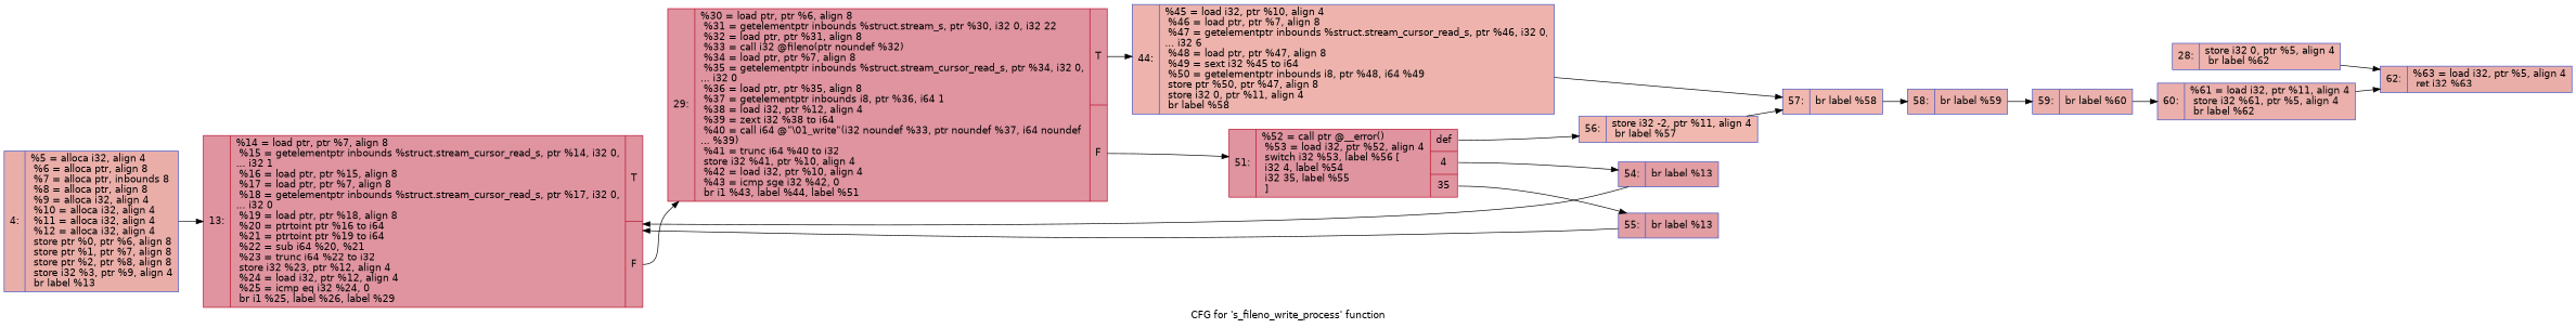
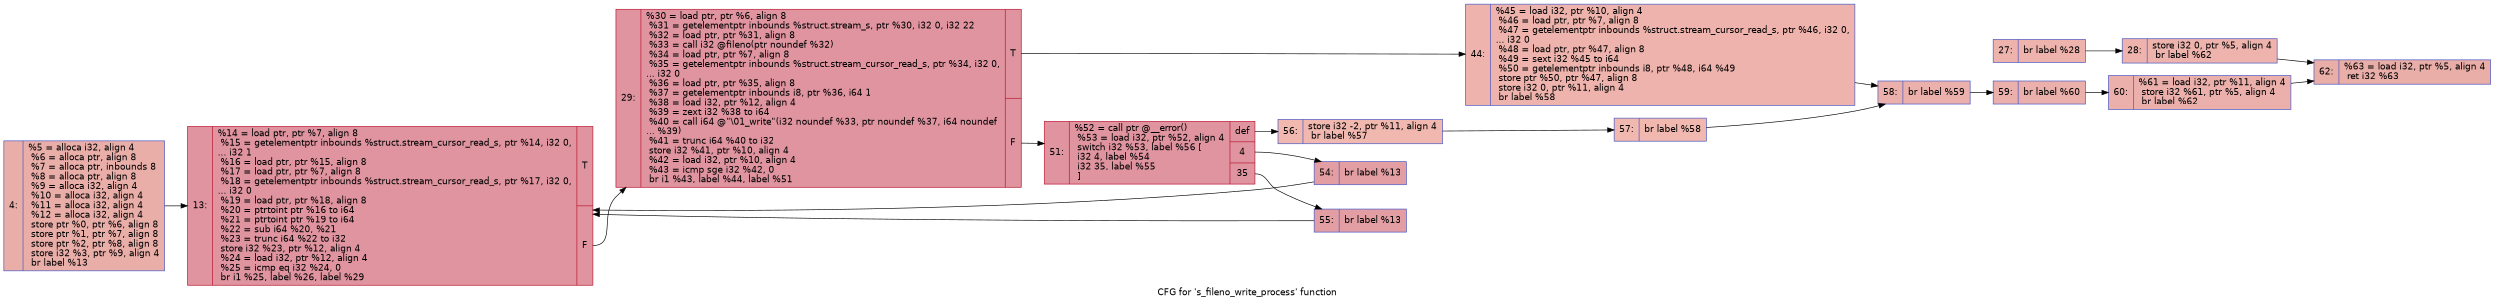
  digraph {
    fontname="DejaVu Sans"
    label="CFG for 's_fileno_write_process' function"
    rankdir=LR
    node [color="#3d50c3ff" fillcolor="#b70d2870" fontname="DejaVu Sans" shape=record style=filled]
    edge [fontname="DejaVu Sans"]
    n1 [fillcolor="#d0473d70" label="{4:\l|  %5 = alloca i32, align 4\l  %6 = alloca ptr, align 8\l  %7 = alloca ptr, inbounds 8\l  %8 = alloca ptr, align 8\l  %9 = alloca i32, align 4\l  %10 = alloca i32, align 4\l  %11 = alloca i32, align 4\l  %12 = alloca i32, align 4\l  store ptr %0, ptr %6, align 8\l  store ptr %1, ptr %7, align 8\l  store ptr %2, ptr %8, align 8\l  store i32 %3, ptr %9, align 4\l  br label %13\l}"]
    n2 [color="#b70d28ff" label="{13:\l|  %14 = load ptr, ptr %7, align 8\l  %15 = getelementptr inbounds %struct.stream_cursor_read_s, ptr %14, i32 0,\l... i32 1\l  %16 = load ptr, ptr %15, align 8\l  %17 = load ptr, ptr %7, align 8\l  %18 = getelementptr inbounds %struct.stream_cursor_read_s, ptr %17, i32 0,\l... i32 0\l  %19 = load ptr, ptr %18, align 8\l  %20 = ptrtoint ptr %16 to i64\l  %21 = ptrtoint ptr %19 to i64\l  %22 = sub i64 %20, %21\l  %23 = trunc i64 %22 to i32\l  store i32 %23, ptr %12, align 4\l  %24 = load i32, ptr %12, align 4\l  %25 = icmp eq i32 %24, 0\l  br i1 %25, label %26, label %29\l|{<s0>T|<s1>F}}"]
    n3 [color="#b70d28ff" label="{29:\l|  %30 = load ptr, ptr %6, align 8\l  %31 = getelementptr inbounds %struct.stream_s, ptr %30, i32 0, i32 22\l  %32 = load ptr, ptr %31, align 8\l  %33 = call i32 @fileno(ptr noundef %32)\l  %34 = load ptr, ptr %7, align 8\l  %35 = getelementptr inbounds %struct.stream_cursor_read_s, ptr %34, i32 0,\l... i32 0\l  %36 = load ptr, ptr %35, align 8\l  %37 = getelementptr inbounds i8, ptr %36, i64 1\l  %38 = load i32, ptr %12, align 4\l  %39 = zext i32 %38 to i64\l  %40 = call i64 @\"\\01_write\"(i32 noundef %33, ptr noundef %37, i64 noundef\l... %39)\l  %41 = trunc i64 %40 to i32\l  store i32 %41, ptr %10, align 4\l  %42 = load i32, ptr %10, align 4\l  %43 = icmp sge i32 %42, 0\l  br i1 %43, label %44, label %51\l|{<s0>T|<s1>F}}"]
-   n4 [fillcolor="#d6524470" label="{44:\l|  %45 = load i32, ptr %10, align 4\l  %46 = load ptr, ptr %7, align 8\l  %47 = getelementptr inbounds %struct.stream_cursor_read_s, ptr %46, i32 0,\l... i32 6\l  %48 = load ptr, ptr %47, align 8\l  %49 = sext i32 %45 to i64\l  %50 = getelementptr inbounds i8, ptr %48, i64 %49\l  store ptr %50, ptr %47, align 8\l  store i32 0, ptr %11, align 4\l  br label %58\l}"]
+   n4 [fillcolor="#d6524470" label="{44:\l|  %45 = load i32, ptr %10, align 4\l  %46 = load ptr, ptr %7, align 8\l  %47 = getelementptr inbounds %struct.stream_cursor_read_s, ptr %46, i32 0,\l... i32 0\l  %48 = load ptr, ptr %47, align 8\l  %49 = sext i32 %45 to i64\l  %50 = getelementptr inbounds i8, ptr %48, i64 %49\l  store ptr %50, ptr %47, align 8\l  store i32 0, ptr %11, align 4\l  br label %58\l}"]
    n5 [color="#b70d28ff" label="{51:\l|  %52 = call ptr @__error()\l  %53 = load i32, ptr %52, align 4\l  switch i32 %53, label %56 [\l    i32 4, label %54\l    i32 35, label %55\l  ]\l|{<s0>def|<s1>4|<s2>35}}"]
+   n6 [fillcolor="#d6524470" label="{27:\l|  br label %28\l}"]
    n7 [fillcolor="#d6524470" label="{28:\l|  store i32 0, ptr %5, align 4\l  br label %62\l}"]
    n8 [fillcolor="#d24b4070" label="{58:\l|  br label %59\l}"]
    n9 [fillcolor="#dc5d4a70" label="{56:\l|  store i32 -2, ptr %11, align 4\l  br label %57\l}"]
    n10 [fillcolor="#be242e70" label="{54:\l|  br label %13\l}"]
    n11 [fillcolor="#be242e70" label="{55:\l|  br label %13\l}"]
    n12 [fillcolor="#d0473d70" label="{62:\l|  %63 = load i32, ptr %5, align 4\l  ret i32 %63\l}"]
    n13 [fillcolor="#d24b4070" label="{59:\l|  br label %60\l}"]
    n14 [fillcolor="#dc5d4a70" label="{57:\l|  br label %58\l}"]
    n15 [fillcolor="#d24b4070" label="{60:\l|  %61 = load i32, ptr %11, align 4\l  store i32 %61, ptr %5, align 4\l  br label %62\l}"]
    n1 -> n2
    n2 -> n3 [tailport=s1]
    n3 -> n4 [tailport=s0]
    n3 -> n5 [tailport=s1]
-   n4 -> n14
+   n4 -> n8
    n5 -> n9 [tailport=s0]
    n5 -> n10 [tailport=s1]
    n5 -> n11 [tailport=s2]
+   n6 -> n7
    n7 -> n12
    n8 -> n13
    n9 -> n14
    n10 -> n2
    n11 -> n2
    n13 -> n15
    n14 -> n8
    n15 -> n12
  }
